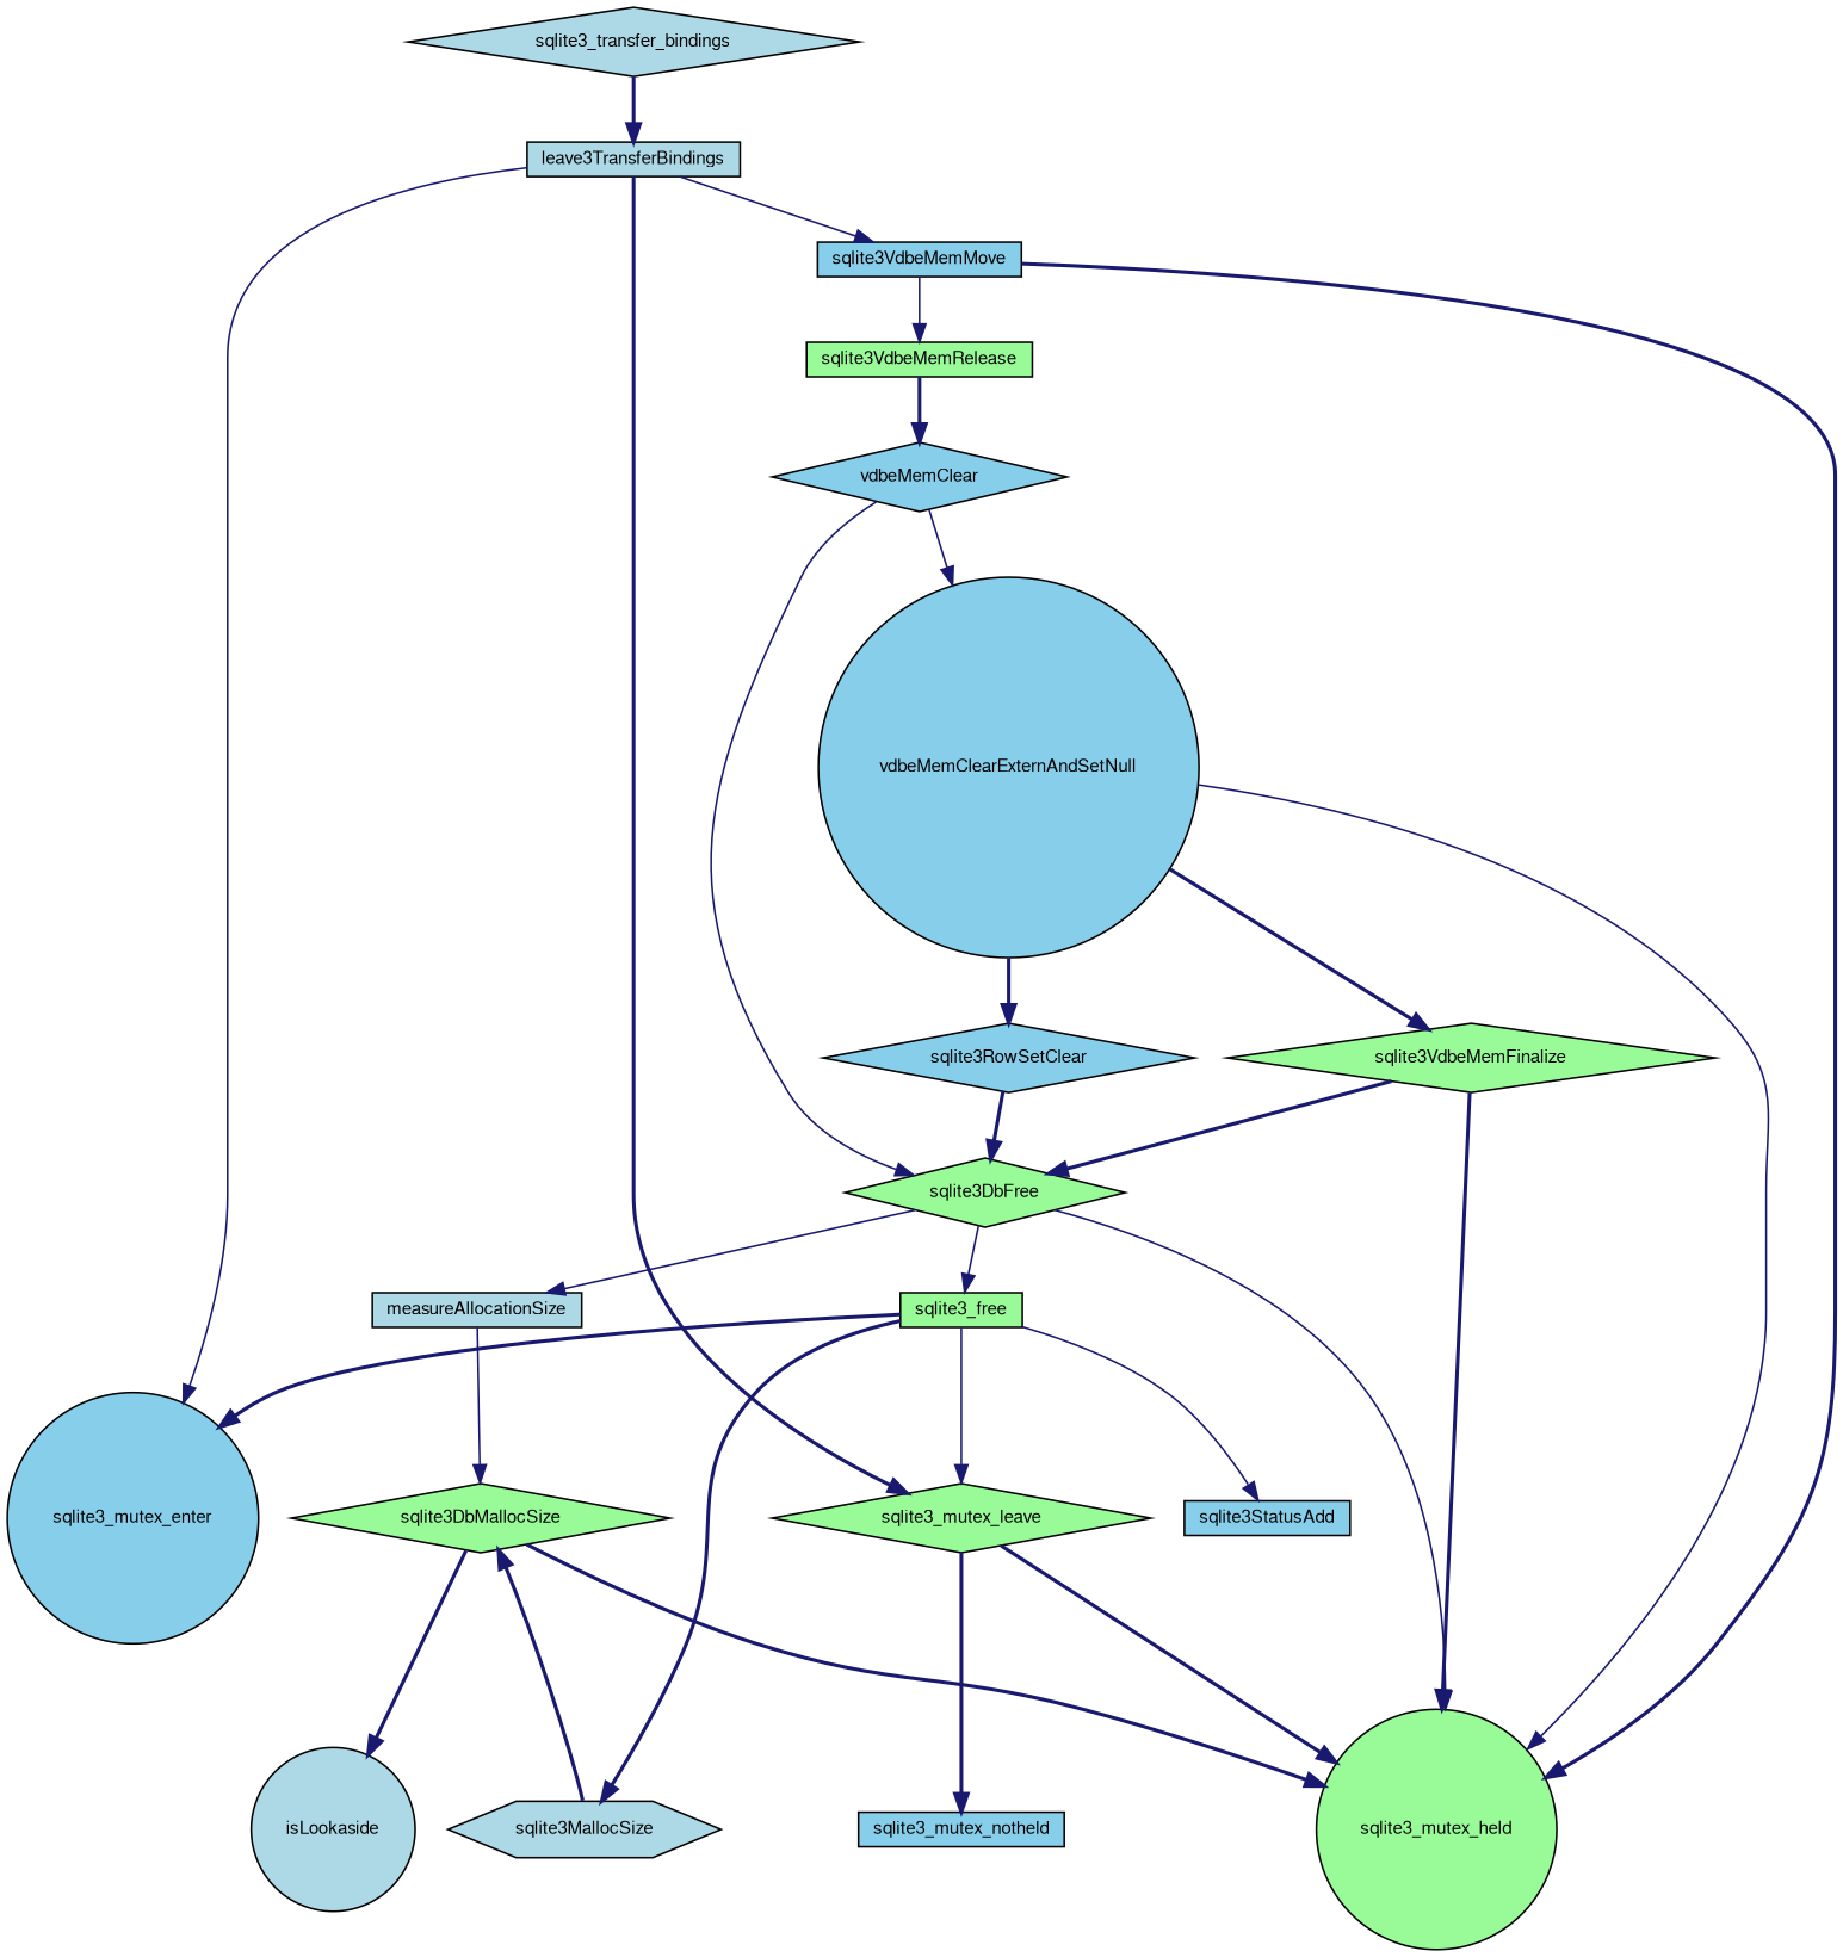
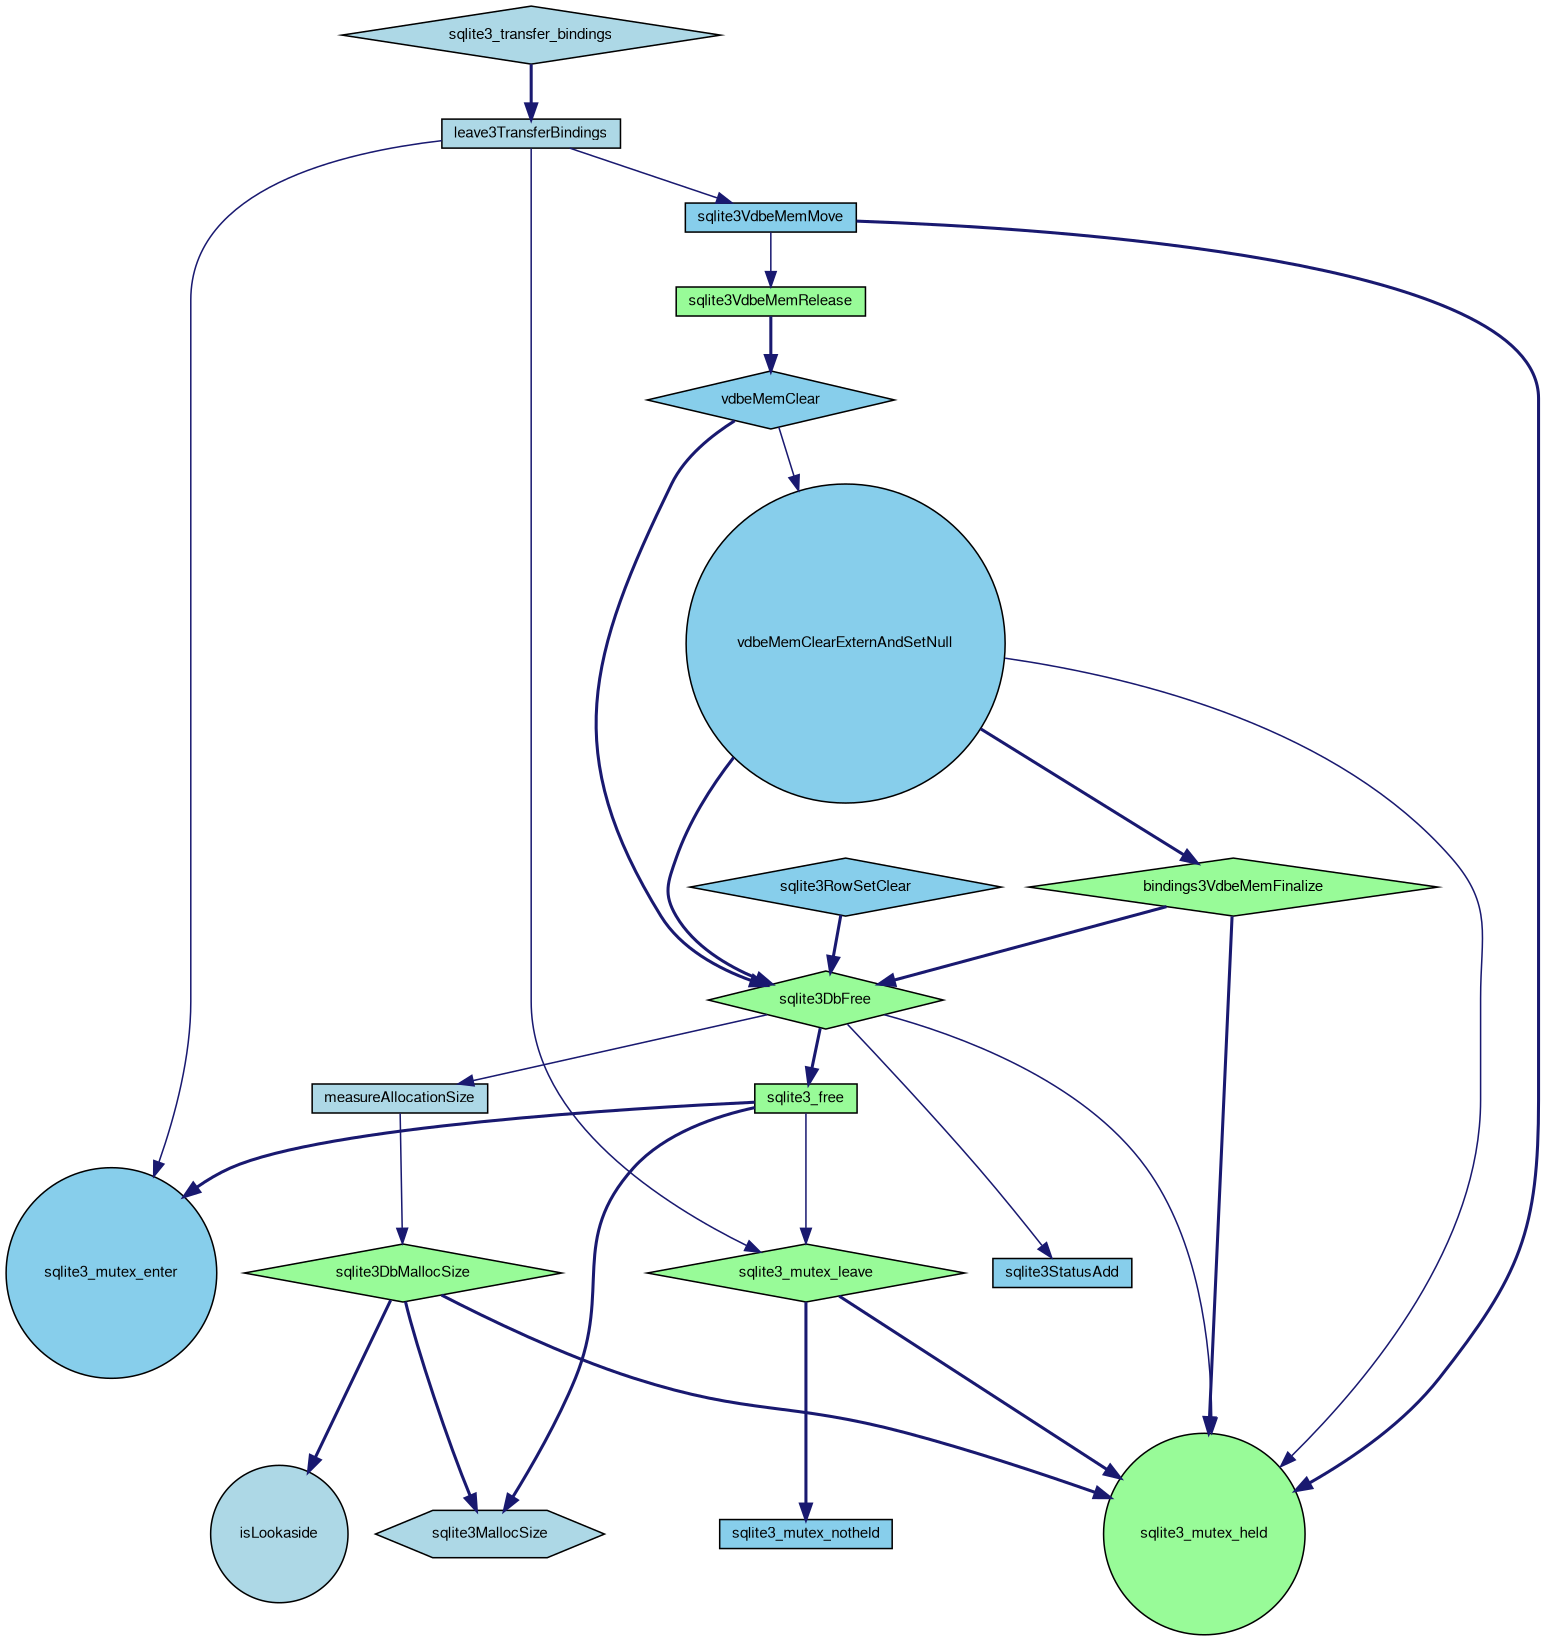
  digraph {
    rankdir=TB
    node [color=black fillcolor=skyblue fontname=FreeSans fontsize=10 shape=diamond style=filled]
    edge [color=midnightblue fontname=FreeSans fontsize=10 labelfontname=FreeSans labelfontsize=10 style=bold]
    n1 [fillcolor=lightblue fontcolor=black height=0.2 label=sqlite3_transfer_bindings width=0.4]
    n2 [fillcolor=lightblue height=0.2 label=leave3TransferBindings shape=box width=0.4]
    n3 [height=0.2 label=sqlite3_mutex_enter shape=circle width=0.4]
    n4 [height=0.2 label=sqlite3VdbeMemMove shape=box width=0.4]
    n5 [fillcolor=palegreen height=0.2 label=sqlite3_mutex_leave width=0.4]
    n6 [fillcolor=palegreen height=0.2 label=sqlite3_mutex_held shape=circle width=0.4]
    n7 [fillcolor=palegreen height=0.2 label=sqlite3VdbeMemRelease shape=box width=0.4]
    n8 [height=0.2 label=sqlite3_mutex_notheld shape=box width=0.4]
    n9 [height=0.2 label=vdbeMemClear width=0.4]
    n10 [height=0.2 label=vdbeMemClearExternAndSetNull shape=circle width=0.4]
    n11 [fillcolor=palegreen height=0.2 label=sqlite3DbFree width=0.4]
-   n12 [fillcolor=palegreen height=0.2 label=sqlite3VdbeMemFinalize width=0.4]
+   n12 [fillcolor=palegreen height=0.2 label=bindings3VdbeMemFinalize width=0.4]
    n13 [height=0.2 label=sqlite3RowSetClear width=0.4]
    n14 [fillcolor=lightblue height=0.2 label=measureAllocationSize shape=box width=0.4]
    n15 [fillcolor=palegreen height=0.2 label=sqlite3_free shape=box width=0.4]
    n16 [fillcolor=palegreen height=0.2 label=sqlite3DbMallocSize width=0.4]
    n17 [fillcolor=lightblue height=0.2 label=isLookaside shape=circle width=0.4]
    n18 [fillcolor=lightblue height=0.2 label=sqlite3MallocSize shape=hexagon width=0.4]
    n19 [height=0.2 label=sqlite3StatusAdd shape=box width=0.4]
    n1 -> n2
    n2 -> n3 [style=solid]
    n2 -> n4 [style=solid]
-   n2 -> n5
+   n2 -> n5 [style=solid]
    n4 -> n6
    n4 -> n7 [style=solid]
    n5 -> n6
    n5 -> n8
    n7 -> n9
    n9 -> n10 [style=solid]
-   n9 -> n11 [style=solid]
+   n9 -> n11
    n10 -> n6 [style=solid]
    n10 -> n12
-   n10 -> n13
+   n10 -> n11
    n11 -> n6 [style=solid]
    n11 -> n14 [style=solid]
-   n11 -> n15 [style=solid]
+   n11 -> n15
    n12 -> n6
    n12 -> n11
    n13 -> n11
    n14 -> n16 [style=solid]
    n15 -> n3
    n15 -> n5 [style=solid]
    n15 -> n18
-   n15 -> n19 [style=solid]
+   n11 -> n19 [style=solid]
    n16 -> n6
    n16 -> n17
-   n18 -> n16
+   n16 -> n18
  }
